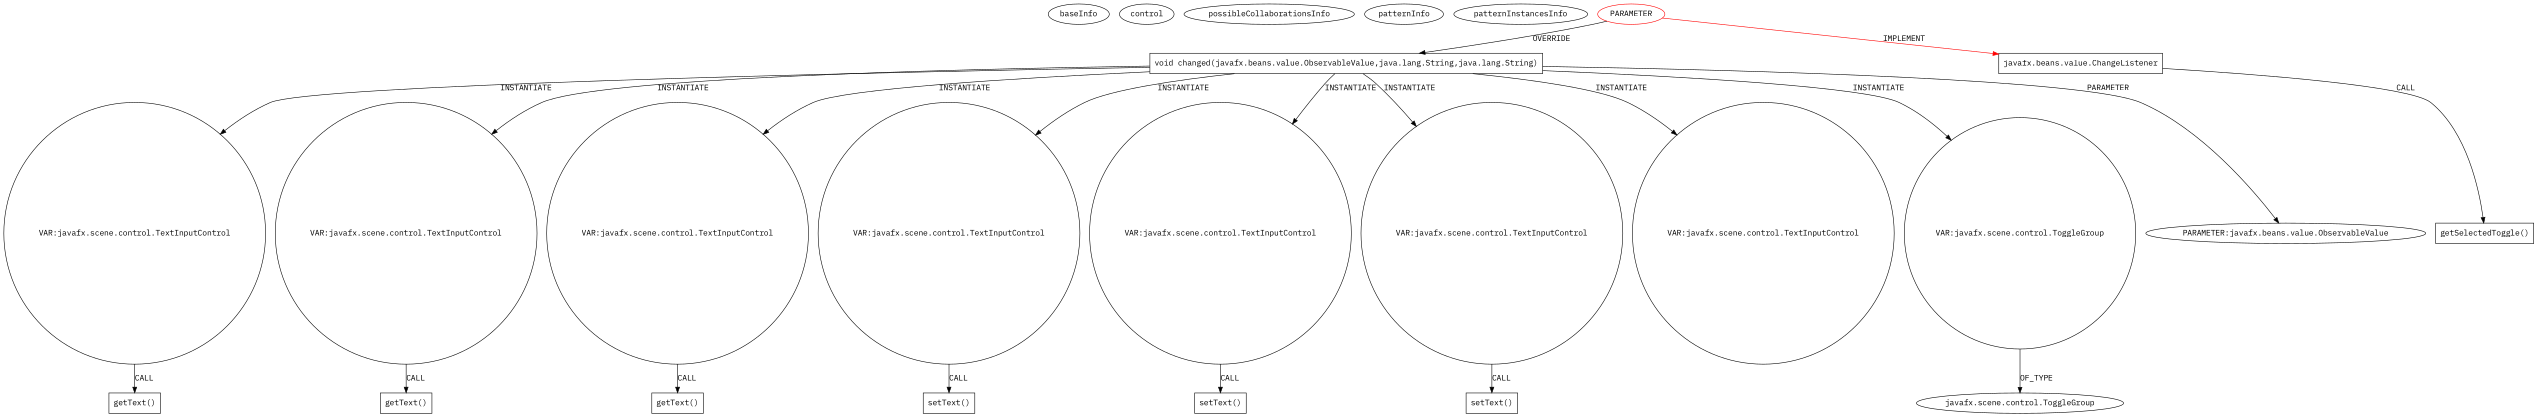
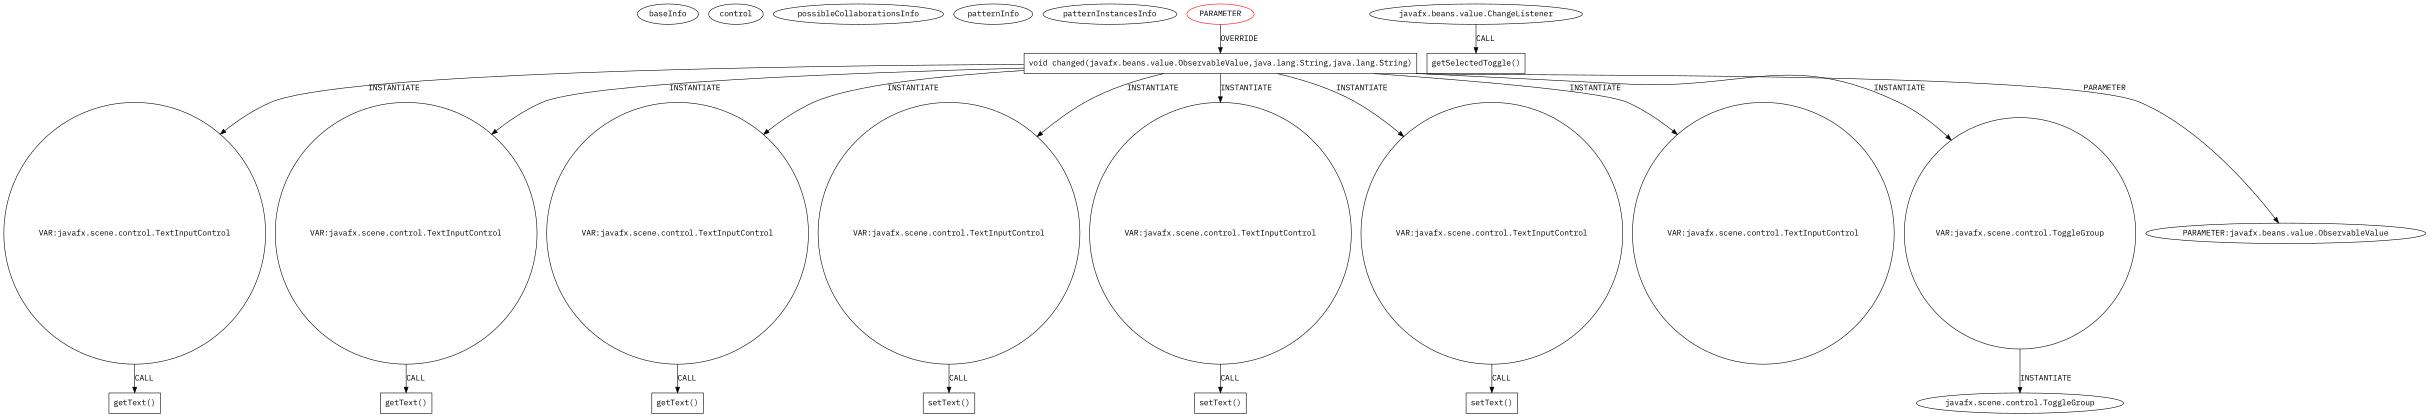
  digraph {
    fontname="IBM Plex Mono"
    node [fontname="IBM Plex Mono" isFrameworkType=false vertexType=VARIABLE_EXPRESION]
    edge [fontname="IBM Plex Mono"]
    baseInfo [category=pattern graphId=678 isAnonymous=false possibleRelation=false isFrameworkType="" vertexType=""]
    n2 [0="javafx.beans.value.ChangeListener" label=control isFrameworkType="" vertexType=""]
    possibleCollaborationsInfo [isFrameworkType="" vertexType=""]
    patternInfo [frequency=2.0 patternRootClient=0 isFrameworkType="" vertexType=""]
    patternInstancesInfo [0="amr390-SAT~/amr390-SAT/SAT-master/src/satcucharitas/SatMainViewController.java~AmountChange~1859" 1="amr390-SAT~/amr390-SAT/SAT-master/src/satcucharitas/SatMainViewController.java~PUnitChange~1860" isFrameworkType="" vertexType=""]
    n6 [label="void changed(javafx.beans.value.ObservableValue,java.lang.String,java.lang.String)" shape=box vertexType=OVERRIDING_METHOD_DECLARATION]
    n7 [label="VAR:javafx.scene.control.TextInputControl" shape=circle]
    n8 [label="VAR:javafx.scene.control.TextInputControl" shape=circle]
    n9 [label="VAR:javafx.scene.control.TextInputControl" shape=circle]
    n10 [label="VAR:javafx.scene.control.TextInputControl" shape=circle]
    n11 [label="VAR:javafx.scene.control.TextInputControl" shape=circle]
    n12 [label="VAR:javafx.scene.control.TextInputControl" shape=circle]
    n13 [label="VAR:javafx.scene.control.TextInputControl" shape=circle]
    n14 [label="VAR:javafx.scene.control.ToggleGroup" shape=circle]
    n15 [label="PARAMETER:javafx.beans.value.ObservableValue" vertexType=PARAMETER_DECLARATION]
    n16 [label="getText()" shape=box vertexType=INSIDE_CALL]
    n17 [label="getText()" shape=box vertexType=INSIDE_CALL]
    n18 [label="getText()" shape=box vertexType=INSIDE_CALL]
    n19 [label="setText()" shape=box vertexType=INSIDE_CALL]
    n20 [label="setText()" shape=box vertexType=INSIDE_CALL]
    n21 [label="setText()" shape=box vertexType=INSIDE_CALL]
    n22 [label="javafx.scene.control.ToggleGroup" vertexType=FRAMEWORK_CLASS_TYPE]
    n23 [color=red label=PARAMETER vertexType=ROOT_CLIENT_CLASS_DECLARATION]
-   n24 [label="javafx.beans.value.ChangeListener" vertexType=FRAMEWORK_INTERFACE_TYPE shape=box]
+   n24 [label="javafx.beans.value.ChangeListener" vertexType=FRAMEWORK_INTERFACE_TYPE]
    n25 [label="getSelectedToggle()" shape=box vertexType=INSIDE_CALL]
    n6 -> n7 [label=INSTANTIATE]
    n6 -> n8 [label=INSTANTIATE]
    n6 -> n9 [label=INSTANTIATE]
    n6 -> n10 [label=INSTANTIATE]
    n6 -> n11 [label=INSTANTIATE]
    n6 -> n12 [label=INSTANTIATE]
    n6 -> n13 [label=INSTANTIATE]
    n6 -> n14 [label=INSTANTIATE]
    n6 -> n15 [label=PARAMETER]
    n7 -> n16 [label=CALL]
    n8 -> n17 [label=CALL]
    n9 -> n18 [label=CALL]
    n10 -> n19 [label=CALL]
    n11 -> n20 [label=CALL]
    n12 -> n21 [label=CALL]
-   n14 -> n22 [label=OF_TYPE]
+   n14 -> n22 [label=INSTANTIATE]
    n23 -> n6 [label=OVERRIDE]
-   n23 -> n24 [color=red label=IMPLEMENT]
    n24 -> n25 [label=CALL]
  }
